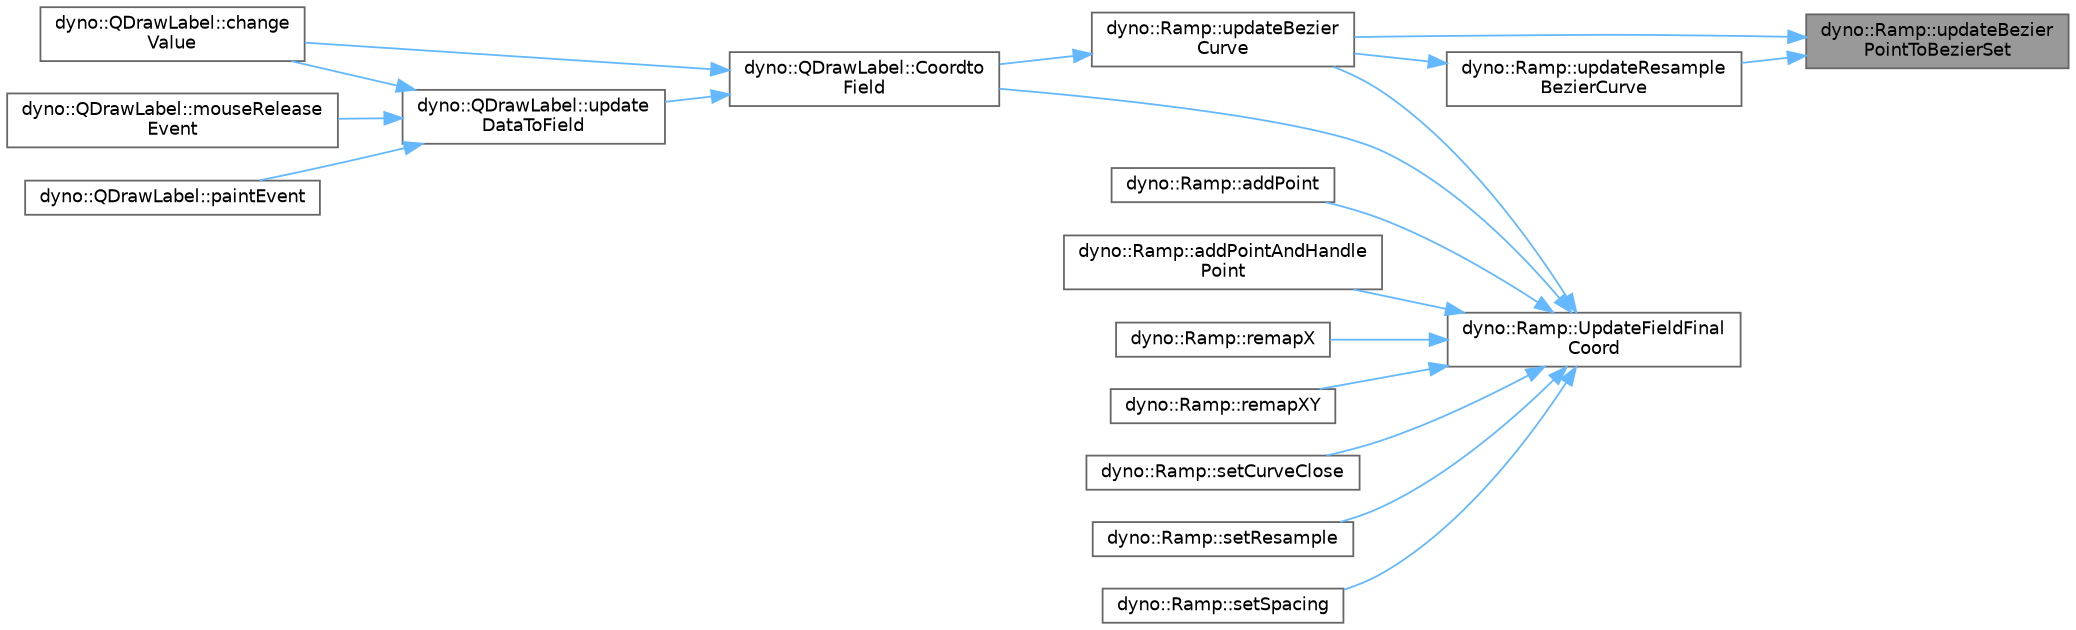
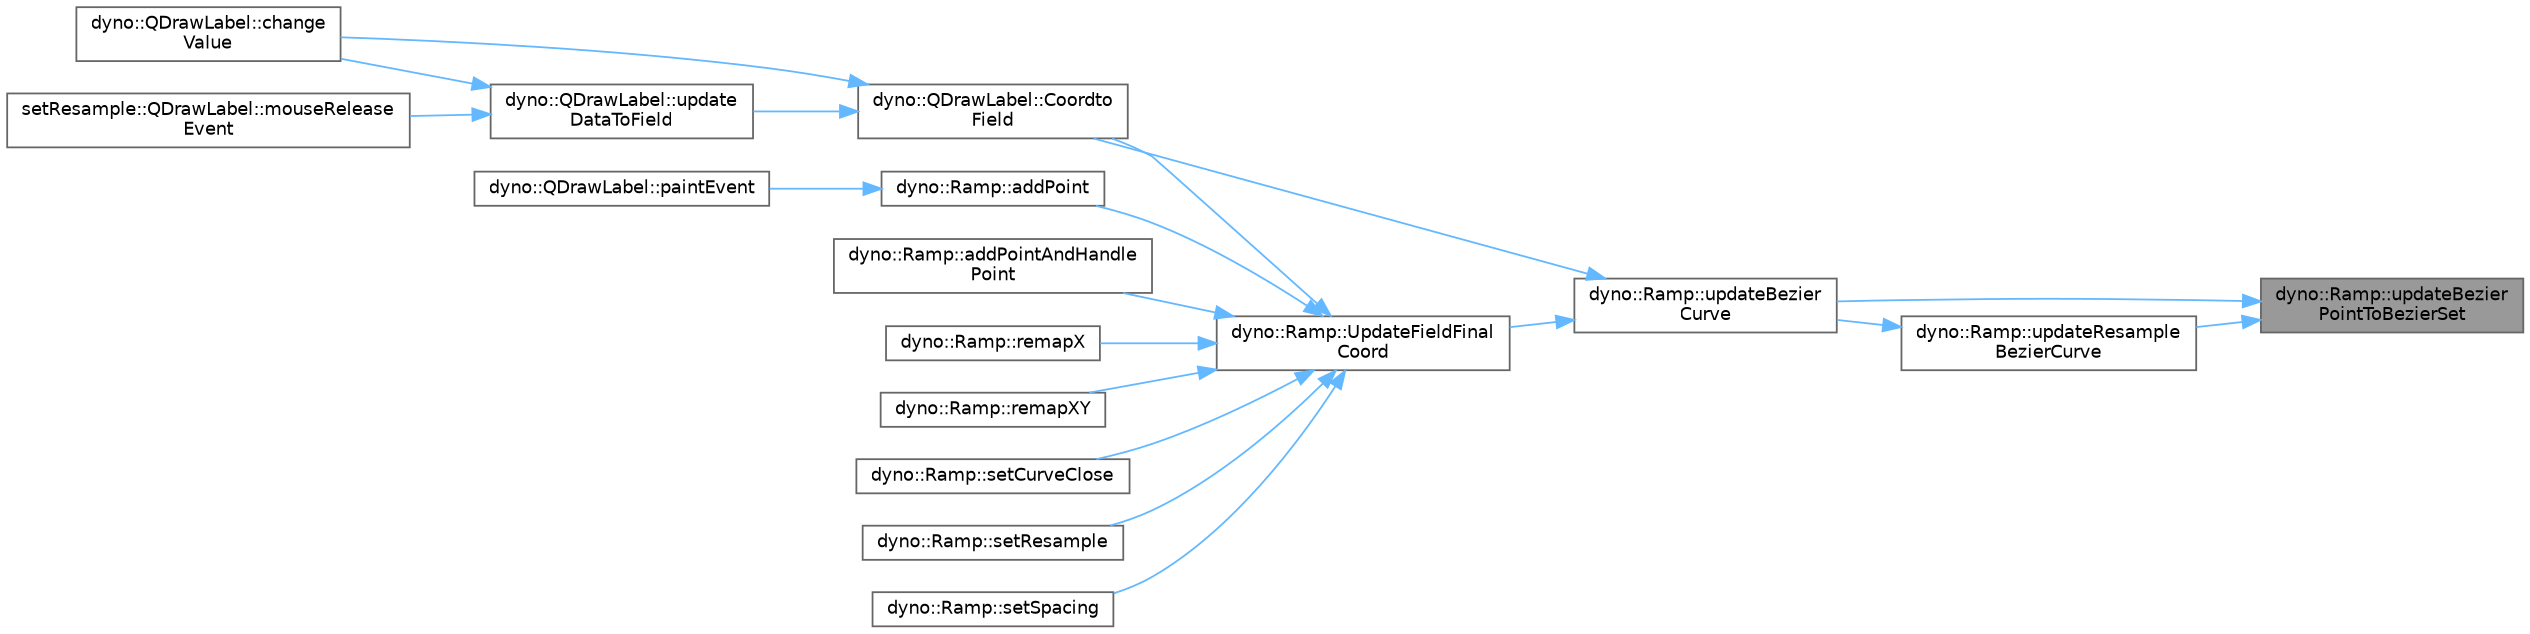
  digraph {
    rankdir=RL
    node [color=grey40 fillcolor=white fontname=Helvetica fontsize=10 shape=box style=filled]
    edge [color=steelblue1 dir=back fontname=Helvetica fontsize=10 labelfontname=Helvetica labelfontsize=10 style=solid]
    n1 [color=gray40 fillcolor=grey60 fontcolor=black height=0.2 label="dyno::Ramp::updateBezier\lPointToBezierSet" width=0.4]
    n2 [height=0.2 label="dyno::Ramp::updateBezier\lCurve" width=0.4]
    n3 [height=0.2 label="dyno::Ramp::updateResample\lBezierCurve" width=0.4]
    n4 [height=0.2 label="dyno::QDrawLabel::Coordto\lField" width=0.4]
    n5 [height=0.2 label="dyno::Ramp::UpdateFieldFinal\lCoord" width=0.4]
    n6 [height=0.2 label="dyno::QDrawLabel::change\lValue" width=0.4]
    n7 [height=0.2 label="dyno::QDrawLabel::update\lDataToField" width=0.4]
    n8 [height=0.2 label="dyno::Ramp::addPoint" width=0.4]
    n9 [height=0.2 label="dyno::Ramp::addPointAndHandle\lPoint" width=0.4]
    n10 [height=0.2 label="dyno::Ramp::remapX" width=0.4]
    n11 [height=0.2 label="dyno::Ramp::remapXY" width=0.4]
    n12 [height=0.2 label="dyno::Ramp::setCurveClose" width=0.4]
    n13 [height=0.2 label="dyno::Ramp::setResample" width=0.4]
    n14 [height=0.2 label="dyno::Ramp::setSpacing" width=0.4]
-   n15 [height=0.2 label="dyno::QDrawLabel::mouseRelease\lEvent" width=0.4]
+   n15 [height=0.2 label="setResample::QDrawLabel::mouseRelease\lEvent" width=0.4]
    n16 [height=0.2 label="dyno::QDrawLabel::paintEvent" width=0.4]
    n1 -> n2
    n1 -> n3
    n2 -> n4
-   n5 -> n2
+   n2 -> n5
    n3 -> n2
    n4 -> n6
    n4 -> n7
    n5 -> n4
    n5 -> n8
    n5 -> n9
    n5 -> n10
    n5 -> n11
    n5 -> n12
    n5 -> n13
    n5 -> n14
    n7 -> n6
    n7 -> n15
-   n7 -> n16
+   n8 -> n16
  }
